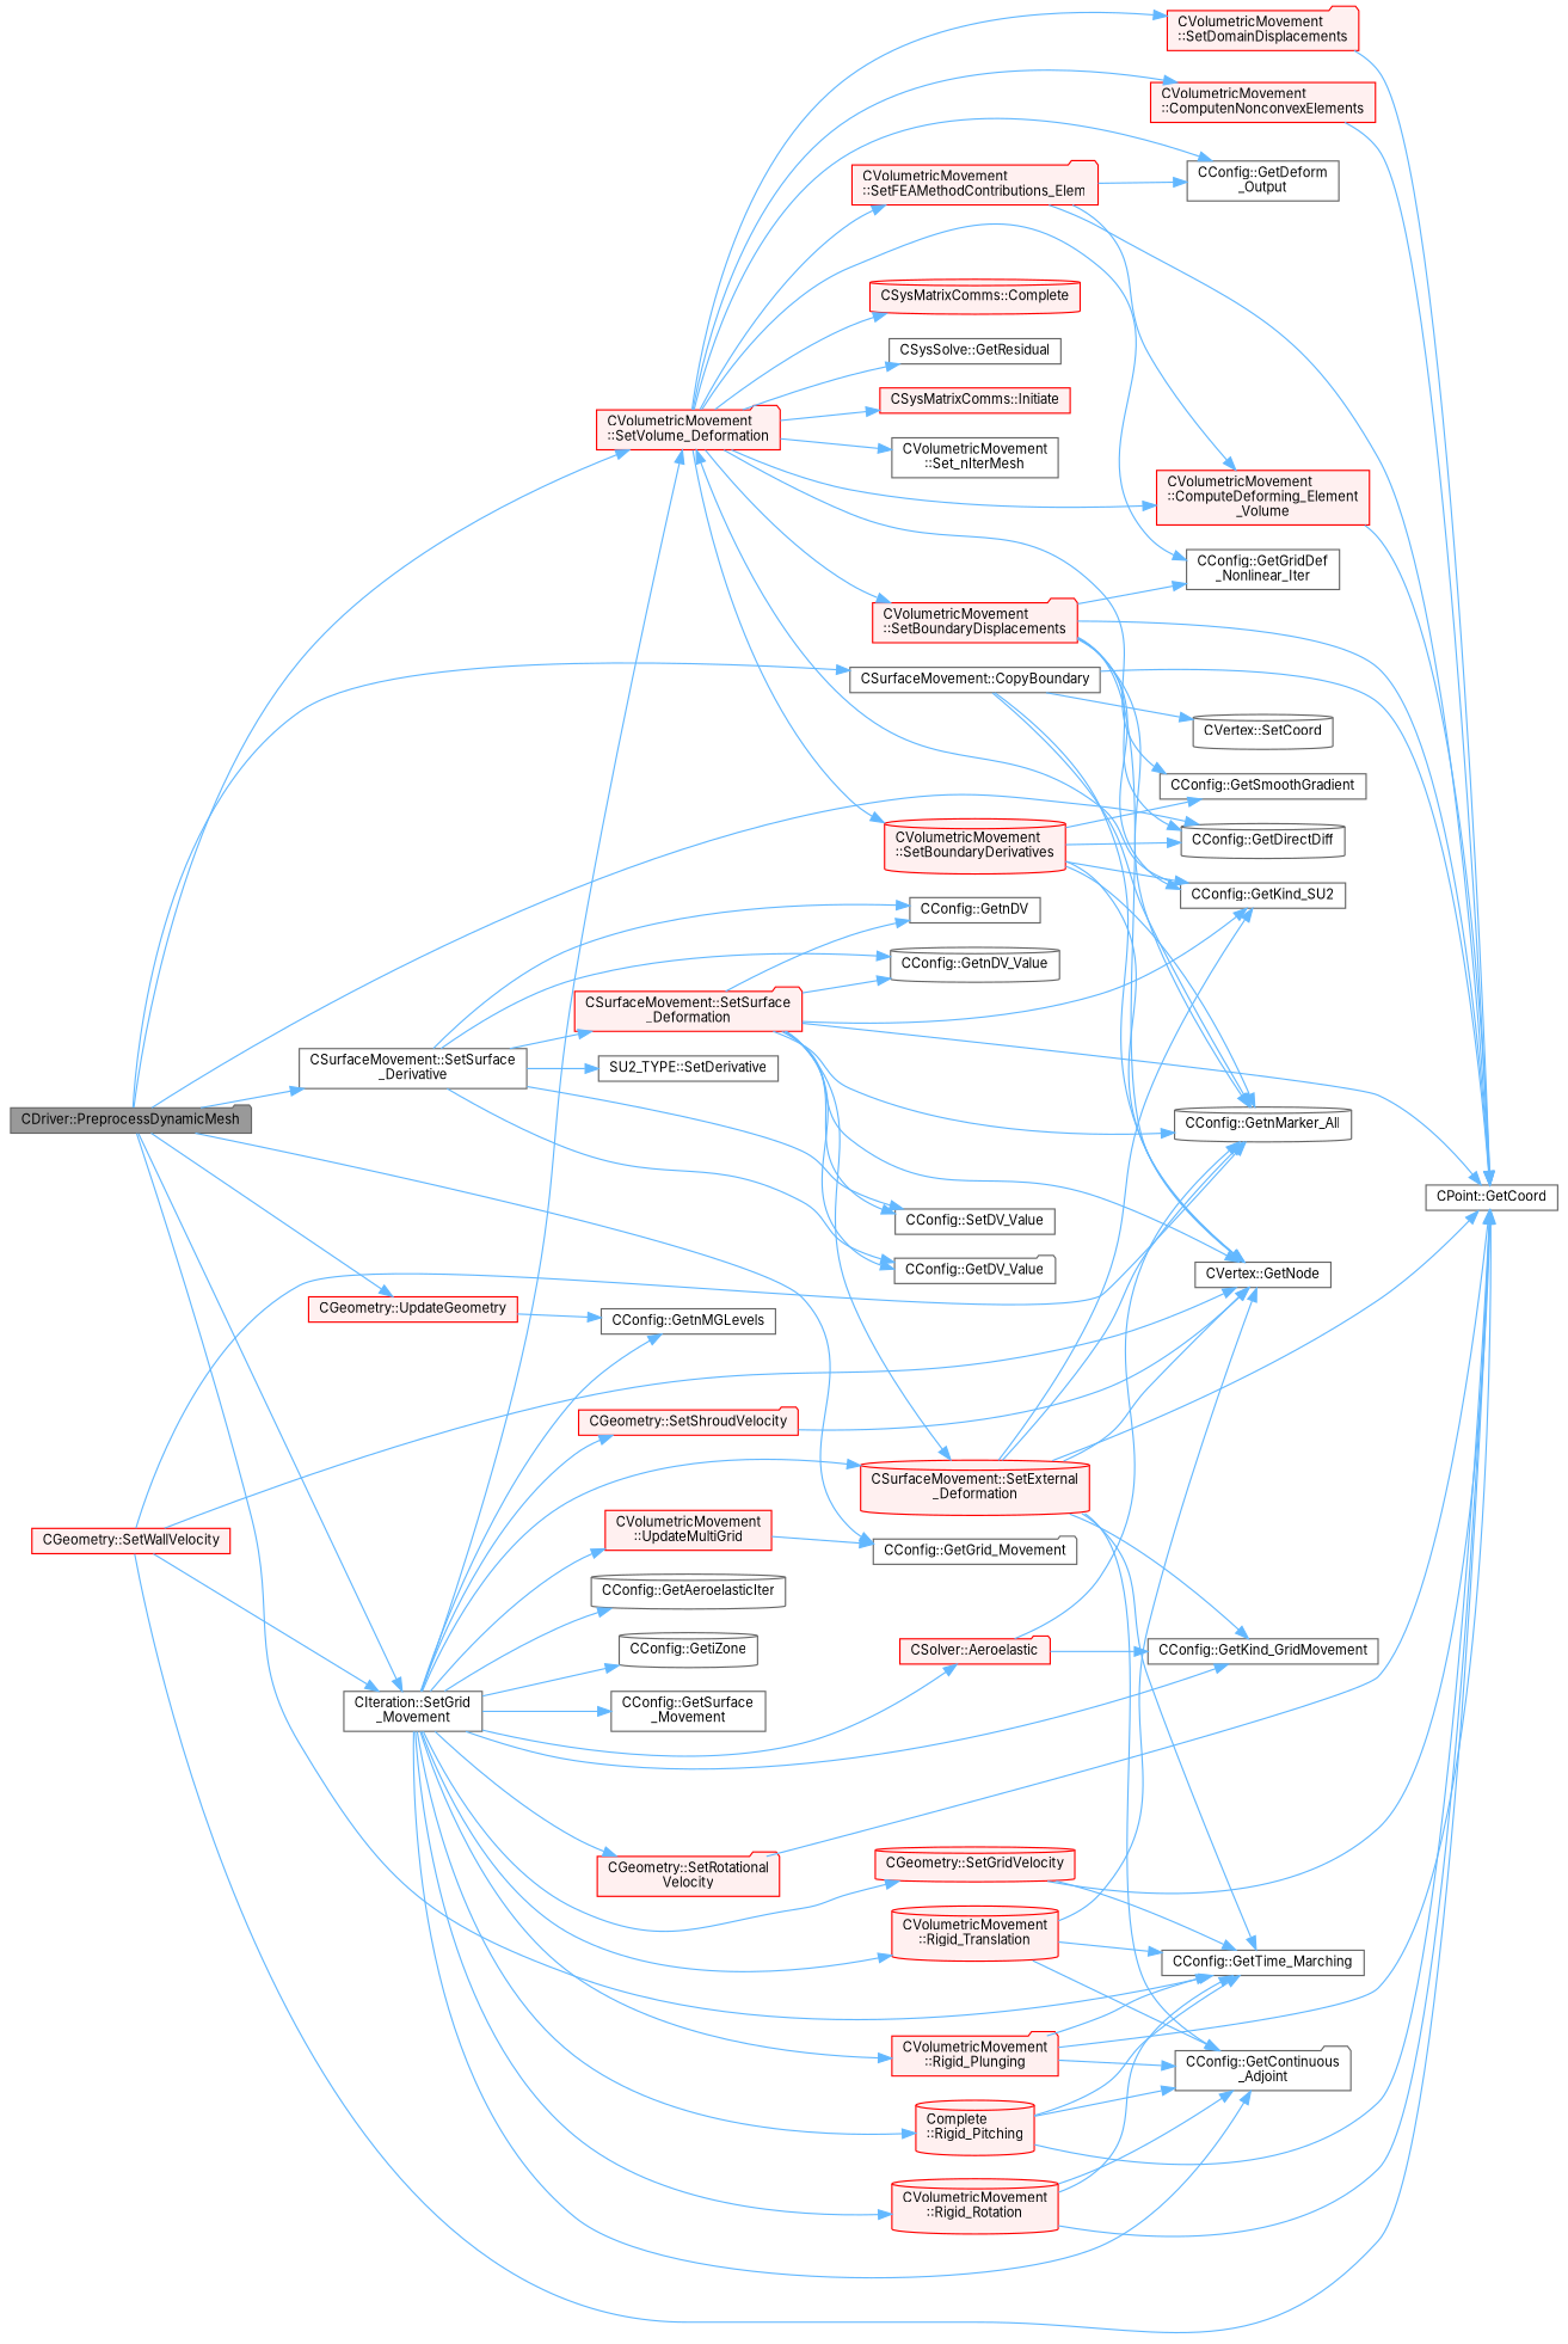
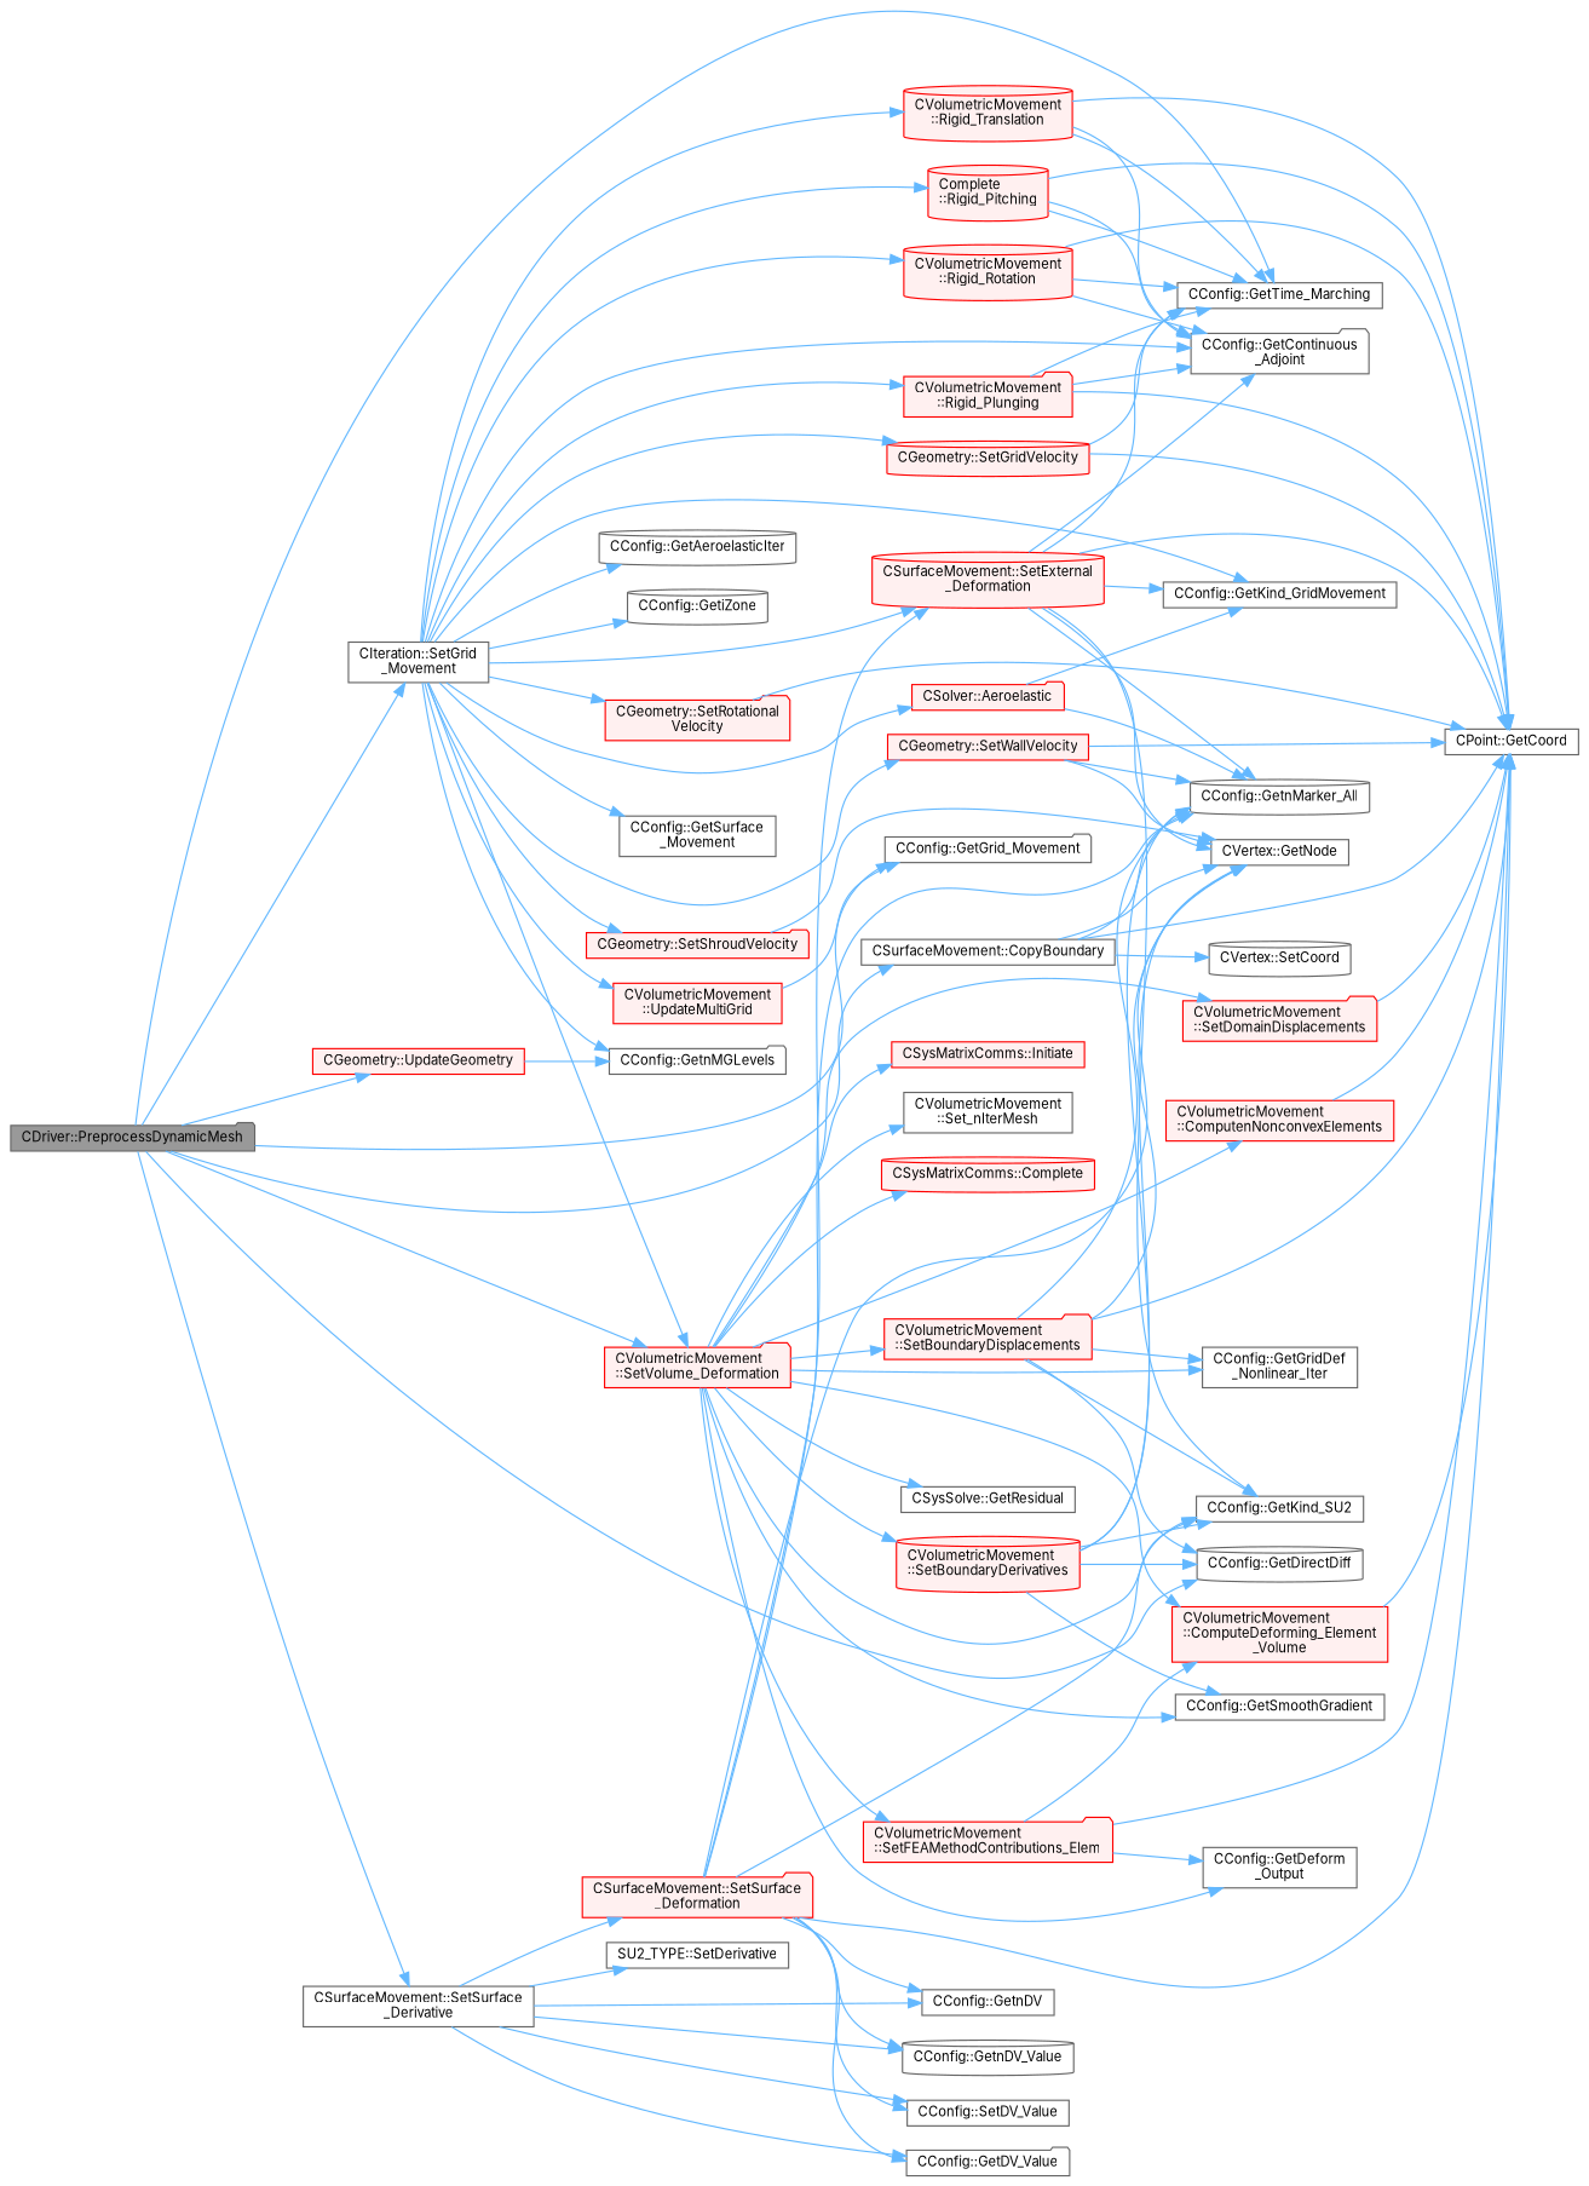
  digraph {
    fontname=Inter
    rankdir=LR
    node [color=grey40 fillcolor=white fontname=Inter fontsize=10 shape=box style=filled]
    edge [color=steelblue1 fontname=Inter fontsize=10 labelfontname=Helvetica labelfontsize=10 style=solid]
    n1 [color=gray40 fillcolor=grey60 fontcolor=black height=0.2 label="CDriver::PreprocessDynamicMesh" shape=folder width=0.4]
    n2 [height=0.2 label="CSurfaceMovement::CopyBoundary" width=0.4]
    n3 [height=0.2 label="CConfig::GetDirectDiff" shape=cylinder width=0.4]
    n4 [height=0.2 label="CConfig::GetGrid_Movement" shape=folder width=0.4]
    n5 [height=0.2 label="CConfig::GetTime_Marching" width=0.4]
    n6 [height=0.2 label="CIteration::SetGrid\l_Movement" width=0.4]
    n7 [color=red fillcolor="#FFF0F0" height=0.2 label="CVolumetricMovement\l::SetVolume_Deformation" shape=folder width=0.4]
    n8 [height=0.2 label="CSurfaceMovement::SetSurface\l_Derivative" width=0.4]
    n9 [color=red fillcolor="#FFF0F0" height=0.2 label="CGeometry::UpdateGeometry" width=0.4]
    n10 [height=0.2 label="CPoint::GetCoord" width=0.4]
    n11 [height=0.2 label="CConfig::GetnMarker_All" shape=cylinder width=0.4]
    n12 [height=0.2 label="CVertex::GetNode" width=0.4]
    n13 [height=0.2 label="CVertex::SetCoord" shape=cylinder width=0.4]
    n14 [color=red fillcolor="#FFF0F0" height=0.2 label="CSolver::Aeroelastic" shape=folder width=0.4]
    n15 [height=0.2 label="CConfig::GetKind_GridMovement" width=0.4]
    n16 [height=0.2 label="CConfig::GetAeroelasticIter" shape=cylinder width=0.4]
    n17 [height=0.2 label="CConfig::GetContinuous\l_Adjoint" shape=folder width=0.4]
    n18 [height=0.2 label="CConfig::GetiZone" shape=cylinder width=0.4]
-   n19 [height=0.2 label="CConfig::GetnMGLevels" width=0.4]
+   n19 [height=0.2 label="CConfig::GetnMGLevels" shape=folder width=0.4]
    n20 [height=0.2 label="CConfig::GetSurface\l_Movement" width=0.4]
    n21 [color=red fillcolor="#FFF0F0" height=0.2 label="Complete\l::Rigid_Pitching" shape=cylinder width=0.4]
    n22 [color=red fillcolor="#FFF0F0" height=0.2 label="CVolumetricMovement\l::Rigid_Plunging" shape=folder width=0.4]
    n23 [color=red fillcolor="#FFF0F0" height=0.2 label="CVolumetricMovement\l::Rigid_Rotation" shape=cylinder width=0.4]
    n24 [color=red fillcolor="#FFF0F0" height=0.2 label="CVolumetricMovement\l::Rigid_Translation" shape=cylinder width=0.4]
    n25 [color=red fillcolor="#FFF0F0" height=0.2 label="CSurfaceMovement::SetExternal\l_Deformation" shape=cylinder width=0.4]
    n26 [color=red fillcolor="#FFF0F0" height=0.2 label="CGeometry::SetGridVelocity" shape=cylinder width=0.4]
    n27 [color=red fillcolor="#FFF0F0" height=0.2 label="CGeometry::SetRotational\lVelocity" shape=folder width=0.4]
    n28 [color=red fillcolor="#FFF0F0" height=0.2 label="CGeometry::SetShroudVelocity" shape=folder width=0.4]
    n29 [color=red fillcolor="#FFF0F0" height=0.2 label="CGeometry::SetWallVelocity" width=0.4]
    n30 [color=red fillcolor="#FFF0F0" height=0.2 label="CVolumetricMovement\l::UpdateMultiGrid" width=0.4]
    n31 [height=0.2 label="CConfig::GetKind_SU2" width=0.4]
    n32 [color=red fillcolor="#FFF0F0" height=0.2 label="CSysMatrixComms::Complete" shape=cylinder width=0.4]
    n33 [color=red fillcolor="#FFF0F0" height=0.2 label="CVolumetricMovement\l::ComputeDeforming_Element\l_Volume" width=0.4]
    n34 [color=red fillcolor="#FFF0F0" height=0.2 label="CVolumetricMovement\l::ComputenNonconvexElements" width=0.4]
    n35 [height=0.2 label="CConfig::GetDeform\l_Output" width=0.4]
    n36 [height=0.2 label="CConfig::GetGridDef\l_Nonlinear_Iter" width=0.4]
    n37 [height=0.2 label="CSysSolve::GetResidual" width=0.4]
    n38 [height=0.2 label="CConfig::GetSmoothGradient" width=0.4]
    n39 [color=red fillcolor="#FFF0F0" height=0.2 label="CSysMatrixComms::Initiate" width=0.4]
    n40 [height=0.2 label="CVolumetricMovement\l::Set_nIterMesh" width=0.4]
    n41 [color=red fillcolor="#FFF0F0" height=0.2 label="CVolumetricMovement\l::SetBoundaryDerivatives" shape=cylinder width=0.4]
    n42 [color=red fillcolor="#FFF0F0" height=0.2 label="CVolumetricMovement\l::SetBoundaryDisplacements" shape=folder width=0.4]
    n43 [color=red fillcolor="#FFF0F0" height=0.2 label="CVolumetricMovement\l::SetDomainDisplacements" shape=folder width=0.4]
    n44 [color=red fillcolor="#FFF0F0" height=0.2 label="CVolumetricMovement\l::SetFEAMethodContributions_Elem" shape=folder width=0.4]
    n45 [height=0.2 label="CConfig::GetDV_Value" shape=folder width=0.4]
    n46 [height=0.2 label="CConfig::GetnDV" width=0.4]
    n47 [height=0.2 label="CConfig::GetnDV_Value" shape=cylinder width=0.4]
    n48 [height=0.2 label="SU2_TYPE::SetDerivative" width=0.4]
    n49 [height=0.2 label="CConfig::SetDV_Value" width=0.4]
    n50 [color=red fillcolor="#FFF0F0" height=0.2 label="CSurfaceMovement::SetSurface\l_Deformation" shape=folder width=0.4]
    n1 -> n2
    n1 -> n3
    n1 -> n4
    n1 -> n5
    n1 -> n6
    n1 -> n7
    n1 -> n8
    n1 -> n9
    n2 -> n10
    n2 -> n11
    n2 -> n12
    n2 -> n13
    n6 -> n7
    n6 -> n14
    n6 -> n15
    n6 -> n16
    n6 -> n17
    n6 -> n18
    n6 -> n19
    n6 -> n20
    n6 -> n21
    n6 -> n22
    n6 -> n23
    n6 -> n24
    n6 -> n25
    n6 -> n26
    n6 -> n27
    n6 -> n28
-   n29 -> n6
+   n6 -> n29
    n6 -> n30
-   n31 -> n7
+   n7 -> n31
    n7 -> n32
    n7 -> n33
    n7 -> n34
    n7 -> n35
    n7 -> n36
    n7 -> n37
    n7 -> n38
    n7 -> n39
    n7 -> n40
    n7 -> n41
    n7 -> n42
    n7 -> n43
    n7 -> n44
    n8 -> n45
    n8 -> n46
    n8 -> n47
    n8 -> n48
    n8 -> n49
    n8 -> n50
    n9 -> n19
    n14 -> n11
    n14 -> n15
    n21 -> n5
    n21 -> n10
    n21 -> n17
    n22 -> n5
    n22 -> n10
    n22 -> n17
    n23 -> n5
    n23 -> n10
    n23 -> n17
    n24 -> n5
-   n24 -> n12
+   n24 -> n10
    n24 -> n17
    n25 -> n5
    n25 -> n10
    n25 -> n11
    n25 -> n12
    n25 -> n15
    n25 -> n17
    n25 -> n31
    n26 -> n5
    n26 -> n10
    n27 -> n10
    n28 -> n12
    n29 -> n10
    n29 -> n11
    n29 -> n12
    n30 -> n4
    n33 -> n10
    n34 -> n10
    n41 -> n3
    n41 -> n11
    n41 -> n12
    n41 -> n31
    n41 -> n38
    n42 -> n3
    n42 -> n10
    n42 -> n11
    n42 -> n12
    n42 -> n31
    n42 -> n36
    n43 -> n10
    n44 -> n10
    n44 -> n33
    n44 -> n35
    n50 -> n10
    n50 -> n11
    n50 -> n12
    n50 -> n25
    n50 -> n31
    n50 -> n45
    n50 -> n46
    n50 -> n47
    n50 -> n49
  }
